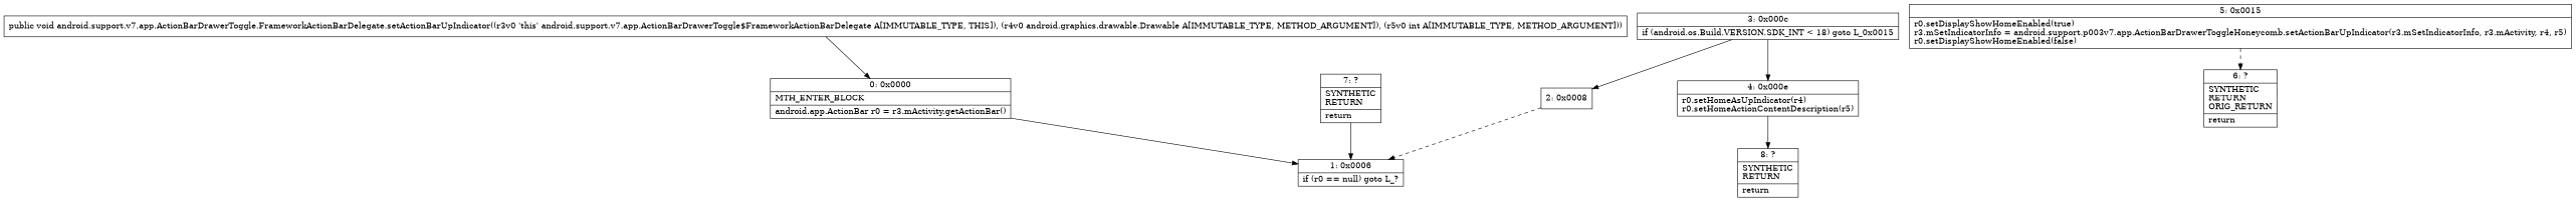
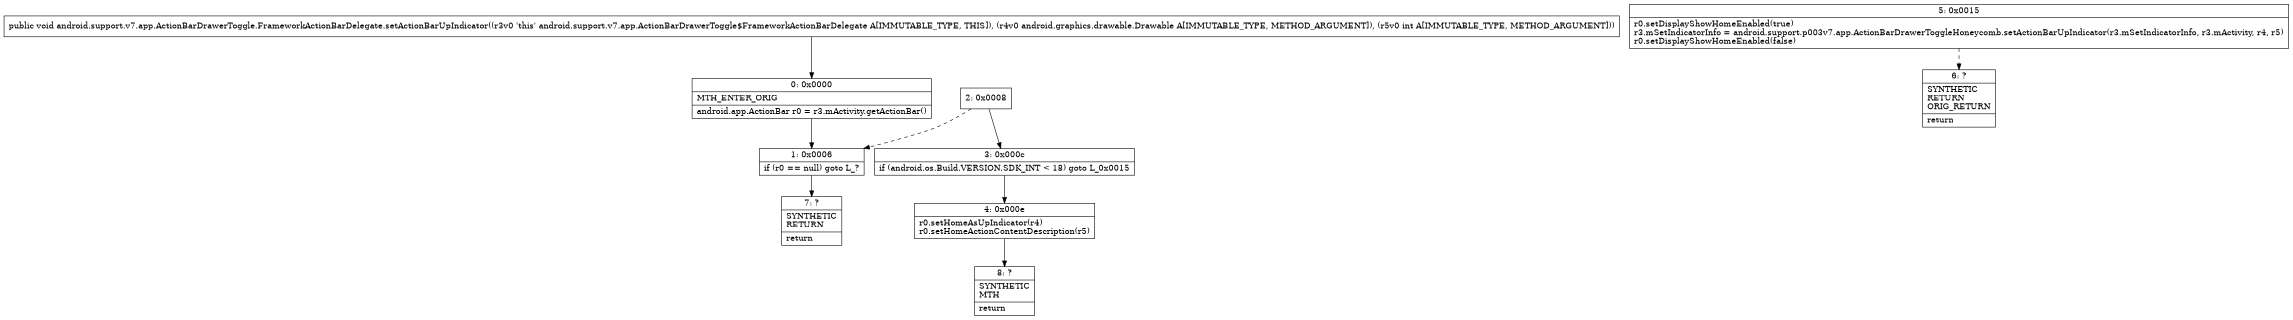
  digraph {
    node [shape=record]
-   n1 [label="{0\:\ 0x0000|MTH_ENTER_BLOCK\l|android.app.ActionBar r0 = r3.mActivity.getActionBar()\l}"]
+   n1 [label="{0\:\ 0x0000|MTH_ENTER_ORIG\l|android.app.ActionBar r0 = r3.mActivity.getActionBar()\l}"]
    n2 [label="{1\:\ 0x0006|if (r0 == null) goto L_?\l}"]
    n3 [label="{7\:\ ?|SYNTHETIC\lRETURN\l|return\l}"]
    n4 [label="{2\:\ 0x0008}"]
    n5 [label="{3\:\ 0x000c|if (android.os.Build.VERSION.SDK_INT \< 18) goto L_0x0015\l}"]
    n6 [label="{4\:\ 0x000e|r0.setHomeAsUpIndicator(r4)\lr0.setHomeActionContentDescription(r5)\l}"]
-   n7 [label="{8\:\ ?|SYNTHETIC\lRETURN\l|return\l}"]
+   n7 [label="{8\:\ ?|SYNTHETIC\lMTH\l|return\l}"]
    n8 [label="{5\:\ 0x0015|r0.setDisplayShowHomeEnabled(true)\lr3.mSetIndicatorInfo = android.support.p003v7.app.ActionBarDrawerToggleHoneycomb.setActionBarUpIndicator(r3.mSetIndicatorInfo, r3.mActivity, r4, r5)\lr0.setDisplayShowHomeEnabled(false)\l}"]
    n9 [label="{6\:\ ?|SYNTHETIC\lRETURN\lORIG_RETURN\l|return\l}"]
    n10 [label="{public void android.support.v7.app.ActionBarDrawerToggle.FrameworkActionBarDelegate.setActionBarUpIndicator((r3v0 'this' android.support.v7.app.ActionBarDrawerToggle$FrameworkActionBarDelegate A[IMMUTABLE_TYPE, THIS]), (r4v0 android.graphics.drawable.Drawable A[IMMUTABLE_TYPE, METHOD_ARGUMENT]), (r5v0 int A[IMMUTABLE_TYPE, METHOD_ARGUMENT])) }"]
    n1 -> n2
-   n3 -> n2
+   n2 -> n3
    n4 -> n2 [style=dashed]
-   n5 -> n4
+   n4 -> n5
    n5 -> n6 [style=solid]
    n6 -> n7
    n8 -> n9 [style=dashed]
    n10 -> n1
  }
